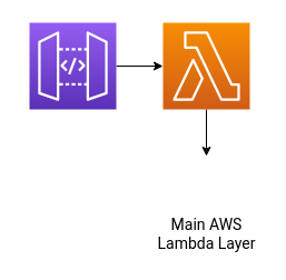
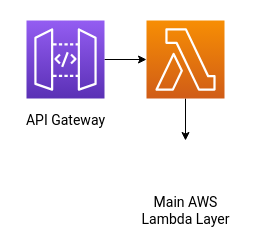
  <mxCell id="0" />
  <mxCell id="1" parent="0" />
  <mxCell id="2" value="" style="edgeStyle=orthogonalEdgeStyle;rounded=0;orthogonalLoop=1;jettySize=auto;html=1;" edge="1" parent="1" source="3" target="5"><mxGeometry relative="1" as="geometry" /></mxCell>
  <mxCell id="3" value="" style="sketch=0;points=[[0,0,0],[0.25,0,0],[0.5,0,0],[0.75,0,0],[1,0,0],[0,1,0],[0.25,1,0],[0.5,1,0],[0.75,1,0],[1,1,0],[0,0.25,0],[0,0.5,0],[0,0.75,0],[1,0.25,0],[1,0.5,0],[1,0.75,0]];outlineConnect=0;fontColor=#232F3E;gradientColor=#945DF2;gradientDirection=north;fillColor=#5A30B5;strokeColor=#ffffff;dashed=0;verticalLabelPosition=bottom;verticalAlign=top;align=center;html=1;fontSize=12;fontStyle=0;aspect=fixed;shape=mxgraph.aws4.resourceIcon;resIcon=mxgraph.aws4.api_gateway;" vertex="1" parent="1"><mxGeometry x="26" y="20" width="78" height="78" as="geometry" /></mxCell>
  <mxCell id="4" value="" style="edgeStyle=orthogonalEdgeStyle;rounded=0;orthogonalLoop=1;jettySize=auto;html=1;" edge="1" parent="1" source="5" target="6"><mxGeometry relative="1" as="geometry" /></mxCell>
  <mxCell id="5" value="" style="sketch=0;points=[[0,0,0],[0.25,0,0],[0.5,0,0],[0.75,0,0],[1,0,0],[0,1,0],[0.25,1,0],[0.5,1,0],[0.75,1,0],[1,1,0],[0,0.25,0],[0,0.5,0],[0,0.75,0],[1,0.25,0],[1,0.5,0],[1,0.75,0]];outlineConnect=0;fontColor=#232F3E;gradientColor=#F78E04;gradientDirection=north;fillColor=#D05C17;strokeColor=#ffffff;dashed=0;verticalLabelPosition=bottom;verticalAlign=top;align=center;html=1;fontSize=12;fontStyle=0;aspect=fixed;shape=mxgraph.aws4.resourceIcon;resIcon=mxgraph.aws4.lambda;" vertex="1" parent="1"><mxGeometry x="146" y="20" width="78" height="78" as="geometry" /></mxCell>
  <mxCell id="6" value="" style="shape=image;html=1;verticalAlign=top;verticalLabelPosition=bottom;labelBackgroundColor=#ffffff;imageAspect=0;aspect=fixed;image=https://cdn1.iconfinder.com/data/icons/unicons-line-vol-4/24/layer-group-128.png" vertex="1" parent="1"><mxGeometry x="160" y="140" width="50" height="50" as="geometry" /></mxCell>
+ <mxCell id="7" value="API Gateway" style="text;html=1;align=center;verticalAlign=middle;resizable=0;points=[];autosize=1;strokeColor=none;fillColor=none;fontSize=14;fontFamily=Roboto;fontSource=https%3A%2F%2Ffonts.googleapis.com%2Fcss%3Ffamily%3DRoboto;fontStyle=0" vertex="1" parent="1"><mxGeometry x="20" y="110" width="90" height="20" as="geometry" /></mxCell>
  <mxCell id="8" value="&lt;div&gt;Main AWS &lt;br&gt;&lt;/div&gt;&lt;div&gt;Lambda Layer&lt;/div&gt;" style="text;html=1;align=center;verticalAlign=middle;resizable=0;points=[];autosize=1;strokeColor=none;fillColor=none;fontSize=14;fontFamily=Roboto;" vertex="1" parent="1"><mxGeometry x="135" y="190" width="100" height="40" as="geometry" /></mxCell>
